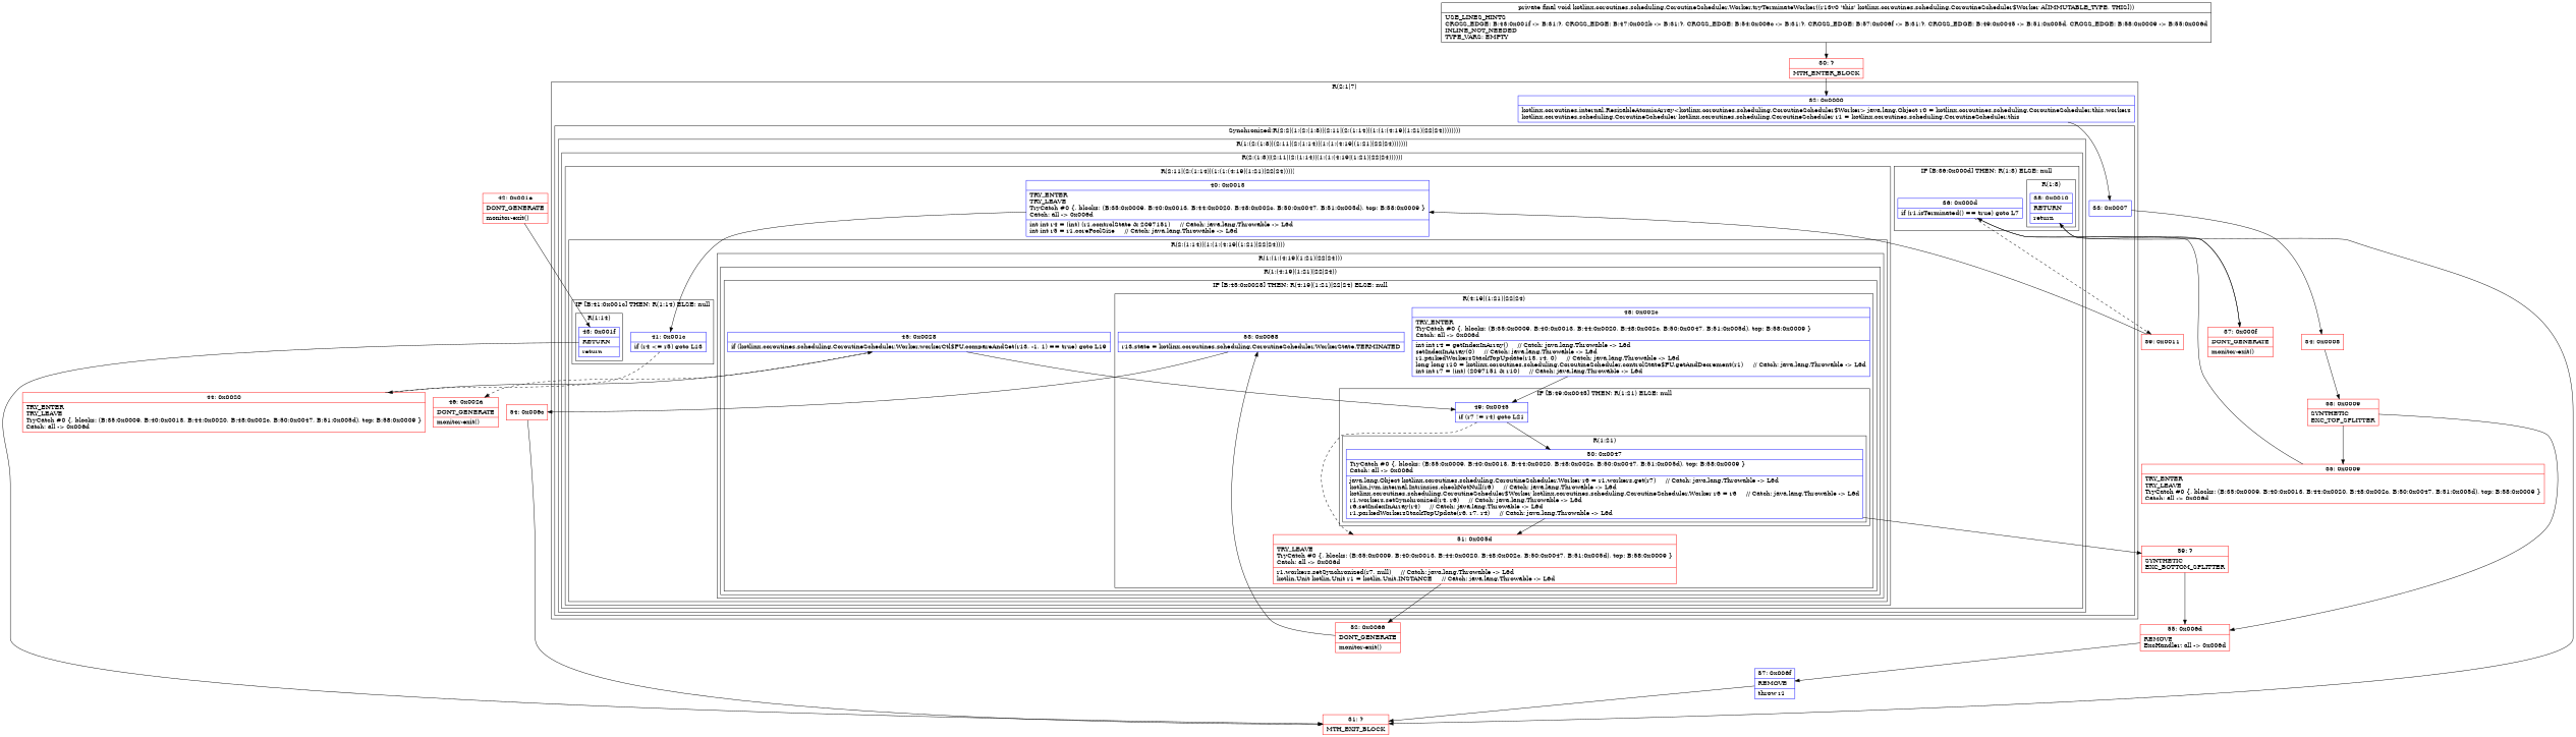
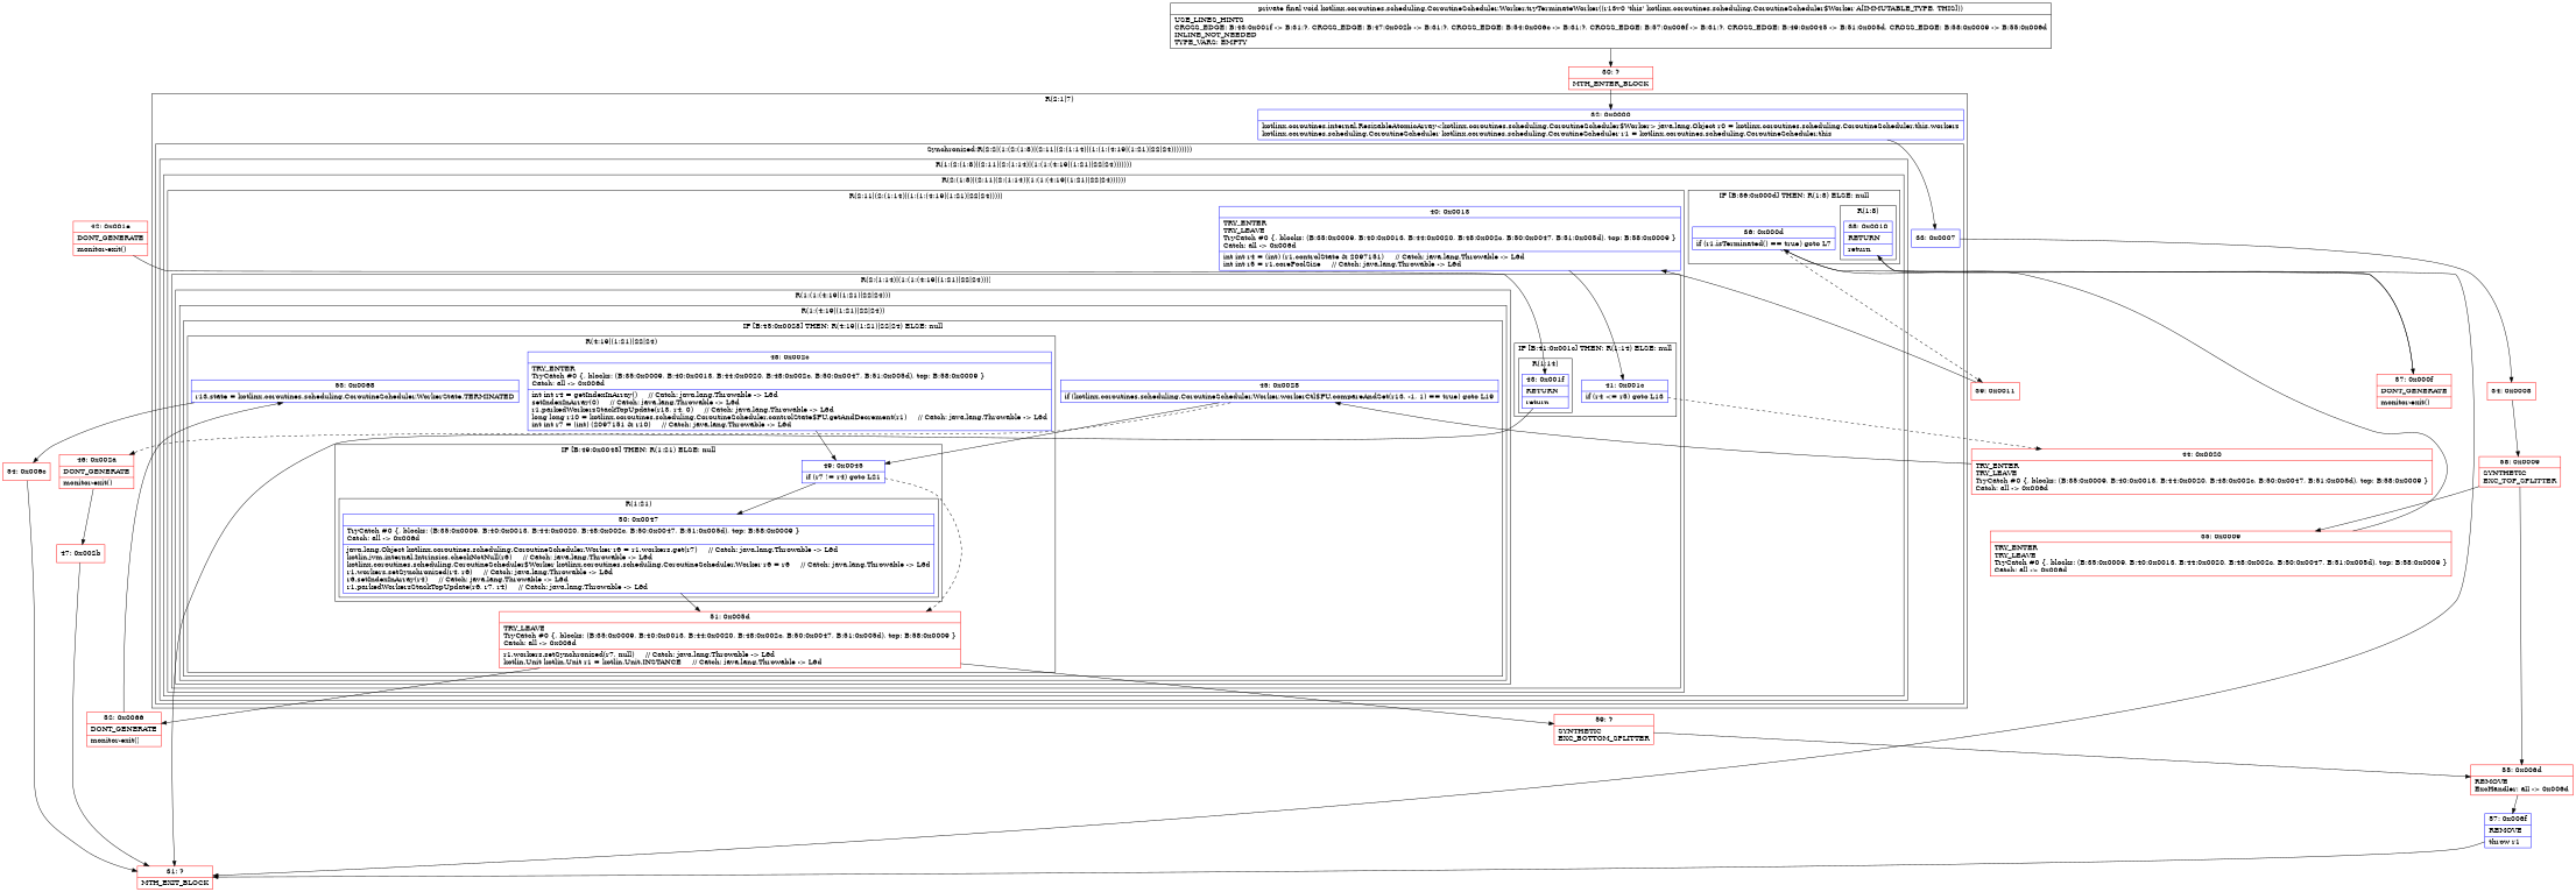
  digraph {
    node [color=red shape=record]
    n1 [color=blue label="{38\:\ 0x0010|RETURN\l|return\l}"]
    n2 [color=blue label="{36\:\ 0x000d|if (r1.isTerminated() == true) goto L7\l}"]
    n3 [color=blue label="{43\:\ 0x001f|RETURN\l|return\l}"]
    n4 [color=blue label="{41\:\ 0x001c|if (r4 \<= r5) goto L13\l}"]
    n5 [color=blue label="{50\:\ 0x0047|TryCatch #0 \{, blocks: (B:35:0x0009, B:40:0x0013, B:44:0x0020, B:48:0x002c, B:50:0x0047, B:51:0x005d), top: B:58:0x0009 \}\lCatch: all \-\> 0x006d\l|java.lang.Object kotlinx.coroutines.scheduling.CoroutineScheduler.Worker r6 = r1.workers.get(r7)     \/\/ Catch: java.lang.Throwable \-\> L6d\lkotlin.jvm.internal.Intrinsics.checkNotNull(r6)     \/\/ Catch: java.lang.Throwable \-\> L6d\lkotlinx.coroutines.scheduling.CoroutineScheduler$Worker kotlinx.coroutines.scheduling.CoroutineScheduler.Worker r6 = r6     \/\/ Catch: java.lang.Throwable \-\> L6d\lr1.workers.setSynchronized(r4, r6)     \/\/ Catch: java.lang.Throwable \-\> L6d\lr6.setIndexInArray(r4)     \/\/ Catch: java.lang.Throwable \-\> L6d\lr1.parkedWorkersStackTopUpdate(r6, r7, r4)     \/\/ Catch: java.lang.Throwable \-\> L6d\l}"]
    n6 [color=blue label="{49\:\ 0x0045|if (r7 != r4) goto L21\l}"]
    n7 [color=blue label="{48\:\ 0x002c|TRY_ENTER\lTryCatch #0 \{, blocks: (B:35:0x0009, B:40:0x0013, B:44:0x0020, B:48:0x002c, B:50:0x0047, B:51:0x005d), top: B:58:0x0009 \}\lCatch: all \-\> 0x006d\l|int int r4 = getIndexInArray()     \/\/ Catch: java.lang.Throwable \-\> L6d\lsetIndexInArray(0)     \/\/ Catch: java.lang.Throwable \-\> L6d\lr1.parkedWorkersStackTopUpdate(r13, r4, 0)     \/\/ Catch: java.lang.Throwable \-\> L6d\llong long r10 = kotlinx.coroutines.scheduling.CoroutineScheduler.controlState$FU.getAndDecrement(r1)     \/\/ Catch: java.lang.Throwable \-\> L6d\lint int r7 = (int) (2097151 & r10)     \/\/ Catch: java.lang.Throwable \-\> L6d\l}"]
    n8 [label="{51\:\ 0x005d|TRY_LEAVE\lTryCatch #0 \{, blocks: (B:35:0x0009, B:40:0x0013, B:44:0x0020, B:48:0x002c, B:50:0x0047, B:51:0x005d), top: B:58:0x0009 \}\lCatch: all \-\> 0x006d\l|r1.workers.setSynchronized(r7, null)     \/\/ Catch: java.lang.Throwable \-\> L6d\lkotlin.Unit kotlin.Unit r1 = kotlin.Unit.INSTANCE     \/\/ Catch: java.lang.Throwable \-\> L6d\l}"]
    n9 [color=blue label="{53\:\ 0x0068|r13.state = kotlinx.coroutines.scheduling.CoroutineScheduler.WorkerState.TERMINATED\l}"]
    n10 [color=blue label="{45\:\ 0x0028|if (kotlinx.coroutines.scheduling.CoroutineScheduler.Worker.workerCtl$FU.compareAndSet(r13, \-1, 1) == true) goto L19\l}"]
    n11 [color=blue label="{40\:\ 0x0013|TRY_ENTER\lTRY_LEAVE\lTryCatch #0 \{, blocks: (B:35:0x0009, B:40:0x0013, B:44:0x0020, B:48:0x002c, B:50:0x0047, B:51:0x005d), top: B:58:0x0009 \}\lCatch: all \-\> 0x006d\l|int int r4 = (int) (r1.controlState & 2097151)     \/\/ Catch: java.lang.Throwable \-\> L6d\lint int r5 = r1.corePoolSize     \/\/ Catch: java.lang.Throwable \-\> L6d\l}"]
    n12 [color=blue label="{33\:\ 0x0007}"]
    n13 [color=blue label="{32\:\ 0x0000|kotlinx.coroutines.internal.ResizableAtomicArray\<kotlinx.coroutines.scheduling.CoroutineScheduler$Worker\> java.lang.Object r0 = kotlinx.coroutines.scheduling.CoroutineScheduler.this.workers\lkotlinx.coroutines.scheduling.CoroutineScheduler kotlinx.coroutines.scheduling.CoroutineScheduler r1 = kotlinx.coroutines.scheduling.CoroutineScheduler.this\l}"]
    n14 [label="{31\:\ ?|MTH_EXIT_BLOCK\l}"]
    n15 [label="{37\:\ 0x000f|DONT_GENERATE\l|monitor\-exit()\l}"]
    n16 [label="{39\:\ 0x0011}"]
    n17 [label="{44\:\ 0x0020|TRY_ENTER\lTRY_LEAVE\lTryCatch #0 \{, blocks: (B:35:0x0009, B:40:0x0013, B:44:0x0020, B:48:0x002c, B:50:0x0047, B:51:0x005d), top: B:58:0x0009 \}\lCatch: all \-\> 0x006d\l}"]
    n18 [label="{52\:\ 0x0066|DONT_GENERATE\l|monitor\-exit()\l}"]
    n19 [label="{59\:\ ?|SYNTHETIC\lEXC_BOTTOM_SPLITTER\l}"]
    n20 [label="{54\:\ 0x006c}"]
    n21 [label="{46\:\ 0x002a|DONT_GENERATE\l|monitor\-exit()\l}"]
    n22 [label="{34\:\ 0x0008}"]
    n23 [label="{58\:\ 0x0009|SYNTHETIC\lEXC_TOP_SPLITTER\l}"]
    n24 [label="{42\:\ 0x001e|DONT_GENERATE\l|monitor\-exit()\l}"]
+   n25 [label="{47\:\ 0x002b}"]
    n26 [label="{55\:\ 0x006d|REMOVE\lExcHandler: all \-\> 0x006d\l}"]
    n27 [label="{30\:\ ?|MTH_ENTER_BLOCK\l}"]
    n28 [label="{35\:\ 0x0009|TRY_ENTER\lTRY_LEAVE\lTryCatch #0 \{, blocks: (B:35:0x0009, B:40:0x0013, B:44:0x0020, B:48:0x002c, B:50:0x0047, B:51:0x005d), top: B:58:0x0009 \}\lCatch: all \-\> 0x006d\l}"]
    n29 [color=blue label="{57\:\ 0x006f|REMOVE\l|throw r1\l}"]
    n30 [label="{private final void kotlinx.coroutines.scheduling.CoroutineScheduler.Worker.tryTerminateWorker((r13v0 'this' kotlinx.coroutines.scheduling.CoroutineScheduler$Worker A[IMMUTABLE_TYPE, THIS]))  | USE_LINES_HINTS\lCROSS_EDGE: B:43:0x001f \-\> B:31:?, CROSS_EDGE: B:47:0x002b \-\> B:31:?, CROSS_EDGE: B:54:0x006c \-\> B:31:?, CROSS_EDGE: B:57:0x006f \-\> B:31:?, CROSS_EDGE: B:49:0x0045 \-\> B:51:0x005d, CROSS_EDGE: B:58:0x0009 \-\> B:55:0x006d\lINLINE_NOT_NEEDED\lTYPE_VARS: EMPTY\l}" color=""]
    subgraph cluster_1 {
      label="R(2:1|7)"
      n13
      subgraph cluster_2 {
        label="Synchronized:R(2:2|(1:(2:(1:8)|(2:11|(2:(1:14)|(1:(1:(4:19|(1:21)|22|24))))))))"
        n12
        subgraph cluster_3 {
          label="R(1:(2:(1:8)|(2:11|(2:(1:14)|(1:(1:(4:19|(1:21)|22|24)))))))"
          subgraph cluster_4 {
            label="R(2:(1:8)|(2:11|(2:(1:14)|(1:(1:(4:19|(1:21)|22|24))))))"
            subgraph cluster_5 {
              label="IF [B:36:0x000d] THEN: R(1:8) ELSE: null"
              n2
              subgraph cluster_6 {
                label="R(1:8)"
                n1
              }
            }
            subgraph cluster_7 {
              label="R(2:11|(2:(1:14)|(1:(1:(4:19|(1:21)|22|24)))))"
              n11
              subgraph cluster_8 {
                label="R(2:(1:14)|(1:(1:(4:19|(1:21)|22|24))))"
                subgraph cluster_9 {
                  label="IF [B:41:0x001c] THEN: R(1:14) ELSE: null"
                  n4
                  subgraph cluster_10 {
                    label="R(1:14)"
                    n3
                  }
                }
                subgraph cluster_11 {
                  label="R(1:(1:(4:19|(1:21)|22|24)))"
                  subgraph cluster_12 {
                    label="R(1:(4:19|(1:21)|22|24))"
                    subgraph cluster_13 {
                      label="IF [B:45:0x0028] THEN: R(4:19|(1:21)|22|24) ELSE: null"
                      n10
                      subgraph cluster_14 {
                        label="R(4:19|(1:21)|22|24)"
                        n7
                        n8
                        n9
                        subgraph cluster_15 {
                          label="IF [B:49:0x0045] THEN: R(1:21) ELSE: null"
                          n6
                          subgraph cluster_16 {
                            label="R(1:21)"
                            n5
                          }
                        }
                      }
                    }
                  }
                }
              }
            }
          }
        }
      }
    }
    n1 -> n14
    n2 -> n15
    n2 -> n16 [style=dashed]
    n3 -> n14
    n4 -> n17 [style=dashed]
    n5 -> n8
    n6 -> n5
    n6 -> n8 [style=dashed]
    n7 -> n6
    n8 -> n18
-   n5 -> n19
+   n8 -> n19
    n9 -> n20
    n10 -> n6
    n10 -> n21 [style=dashed]
    n11 -> n4
    n12 -> n22
    n13 -> n12
    n15 -> n1
    n16 -> n11
    n17 -> n10
    n18 -> n9
    n19 -> n26
    n20 -> n14
+   n21 -> n25
    n22 -> n23
    n23 -> n26
    n23 -> n28
    n24 -> n3
+   n25 -> n14
    n26 -> n29
    n27 -> n13
    n28 -> n2
    n29 -> n14
    n30 -> n27
  }
